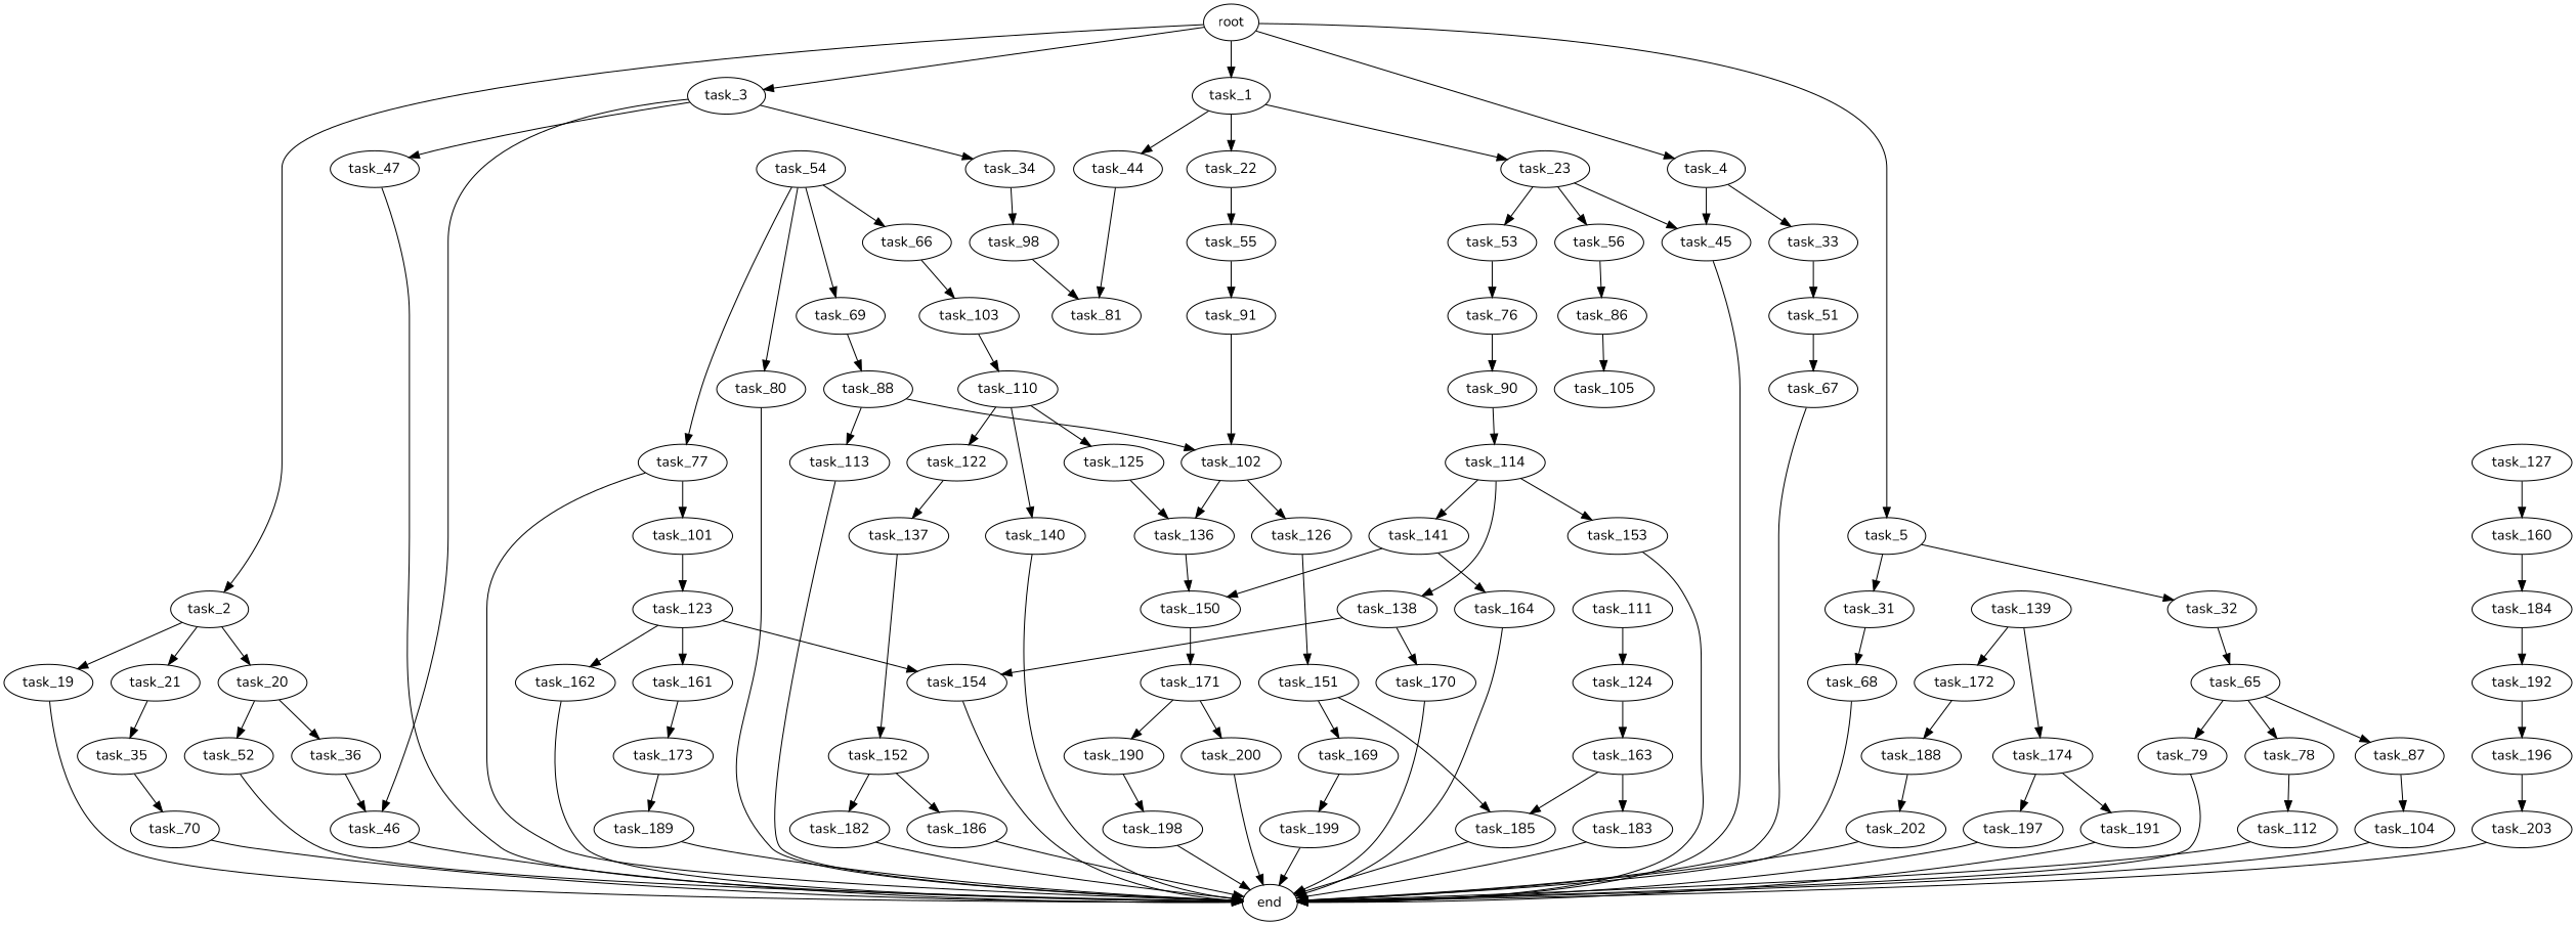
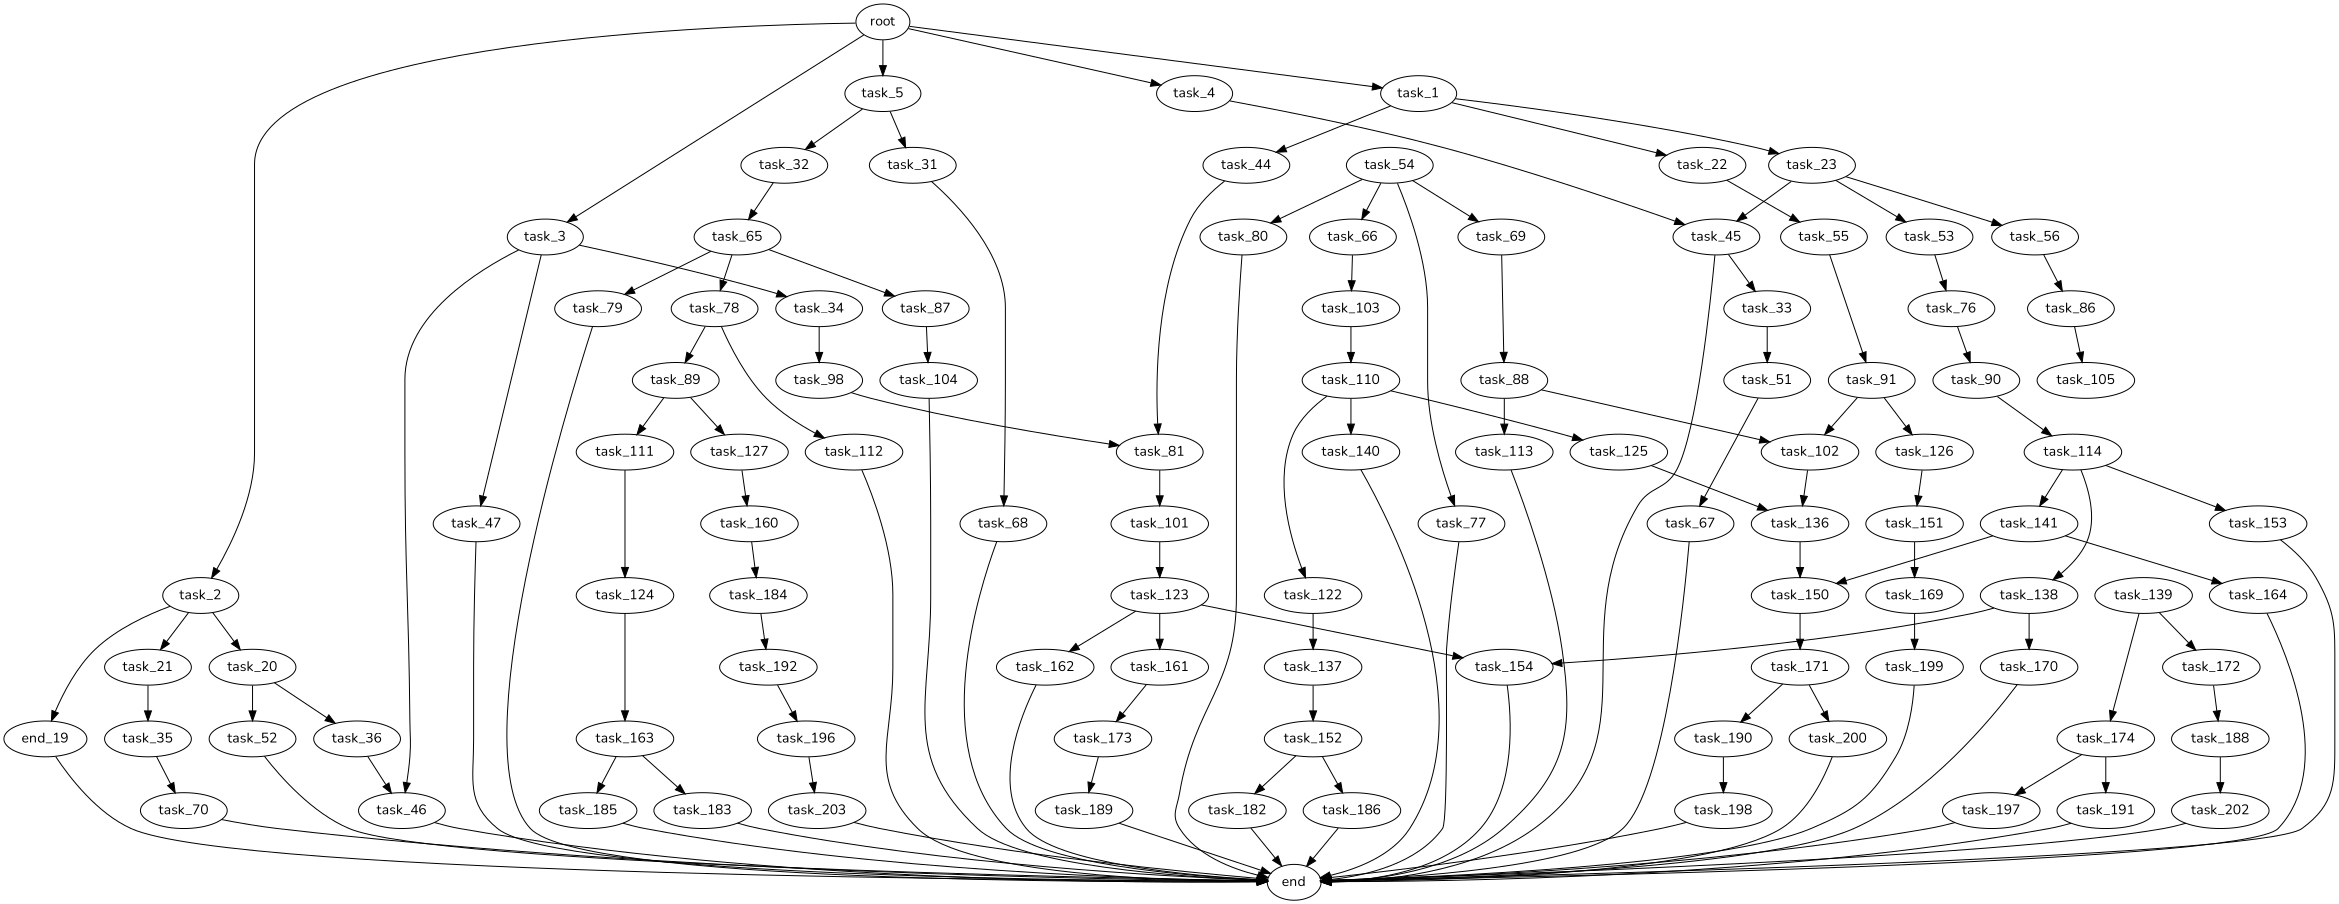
  digraph {
    fontname=Nunito
    node [fontname=Nunito]
    edge [fontname=Nunito]
    root
    task_1
    task_2
    task_3
    task_4
    task_5
    task_22
    task_23
    task_44
-   task_19
+   task_19 [label=end_19]
    task_20
    task_21
    task_34
    task_46
    task_47
    task_33
    task_45
    task_31
    task_32
    task_55
    task_53
    task_56
    task_81
    end
    task_36
    task_52
    task_35
    n28 [label=task_98]
    task_51
    task_68
    task_65
    task_91
    task_76
    task_86
    task_101
    task_70
    task_54
    task_66
    task_69
    task_77
    task_80
    task_67
    task_78
    task_79
    task_87
    task_102
    task_126
    task_90
    task_105
+   task_89
    task_112
    task_104
    task_103
    task_88
    task_123
    task_114
    task_110
    task_113
    task_136
    task_151
    task_111
    task_127
    task_122
    task_125
    task_140
    task_138
    task_141
    task_153
    task_124
    task_160
    task_154
    task_161
    task_162
    task_139
    task_172
    task_174
    task_150
    task_163
    task_184
    task_170
    task_164
    task_185
    task_169
    task_173
    task_171
    task_137
    task_188
    task_191
    task_197
    task_152
    task_183
    task_182
    task_186
    task_189
    task_199
    task_192
    task_190
    task_200
    task_202
    task_198
    task_196
    task_203
    root -> task_1
    root -> task_2
    root -> task_3
    root -> task_4
    root -> task_5
    task_1 -> task_22
    task_1 -> task_23
    task_1 -> task_44
    task_2 -> task_19
    task_2 -> task_20
    task_2 -> task_21
    task_3 -> task_34
    task_3 -> task_46
    task_3 -> task_47
-   task_4 -> task_33
+   task_45 -> task_33
    task_4 -> task_45
    task_5 -> task_31
    task_5 -> task_32
    task_22 -> task_55
    task_23 -> task_45
    task_23 -> task_53
    task_23 -> task_56
    task_44 -> task_81
    task_19 -> end
    task_20 -> task_36
    task_20 -> task_52
    task_21 -> task_35
    task_34 -> n28
    task_46 -> end
    task_47 -> end
    task_33 -> task_51
    task_45 -> end
    task_31 -> task_68
    task_32 -> task_65
    task_55 -> task_91
    task_53 -> task_76
    task_56 -> task_86
-   task_77 -> task_101
+   task_81 -> task_101
    task_36 -> task_46
    task_52 -> end
    task_35 -> task_70
    n28 -> task_81
    task_51 -> task_67
    task_68 -> end
    task_65 -> task_78
    task_65 -> task_79
    task_65 -> task_87
    task_91 -> task_102
-   task_102 -> task_126
+   task_91 -> task_126
    task_76 -> task_90
    task_86 -> task_105
    task_101 -> task_123
    task_70 -> end
    task_54 -> task_66
    task_54 -> task_69
    task_54 -> task_77
    task_54 -> task_80
    task_66 -> task_103
    task_69 -> task_88
    task_77 -> end
    task_80 -> end
    task_67 -> end
+   task_78 -> task_89
    task_78 -> task_112
    task_79 -> end
    task_87 -> task_104
    task_102 -> task_136
    task_126 -> task_151
    task_90 -> task_114
+   task_89 -> task_111
+   task_89 -> task_127
    task_112 -> end
    task_104 -> end
    task_103 -> task_110
    task_88 -> task_102
    task_88 -> task_113
    task_123 -> task_154
    task_123 -> task_161
    task_123 -> task_162
    task_114 -> task_138
    task_114 -> task_141
    task_114 -> task_153
    task_110 -> task_122
    task_110 -> task_125
    task_110 -> task_140
    task_113 -> end
    task_136 -> task_150
-   task_151 -> task_185
    task_151 -> task_169
    task_111 -> task_124
    task_127 -> task_160
    task_122 -> task_137
    task_125 -> task_136
    task_140 -> end
    task_138 -> task_154
    task_138 -> task_170
    task_141 -> task_150
    task_141 -> task_164
    task_153 -> end
    task_124 -> task_163
    task_160 -> task_184
    task_154 -> end
    task_161 -> task_173
    task_162 -> end
    task_139 -> task_172
    task_139 -> task_174
    task_172 -> task_188
    task_174 -> task_191
    task_174 -> task_197
    task_150 -> task_171
    task_163 -> task_185
    task_163 -> task_183
    task_184 -> task_192
    task_170 -> end
    task_164 -> end
    task_185 -> end
    task_169 -> task_199
    task_173 -> task_189
    task_171 -> task_190
    task_171 -> task_200
    task_137 -> task_152
    task_188 -> task_202
    task_191 -> end
    task_197 -> end
    task_152 -> task_182
    task_152 -> task_186
    task_183 -> end
    task_182 -> end
    task_186 -> end
    task_189 -> end
    task_199 -> end
    task_192 -> task_196
    task_190 -> task_198
    task_200 -> end
    task_202 -> end
    task_198 -> end
    task_196 -> task_203
    task_203 -> end
  }
